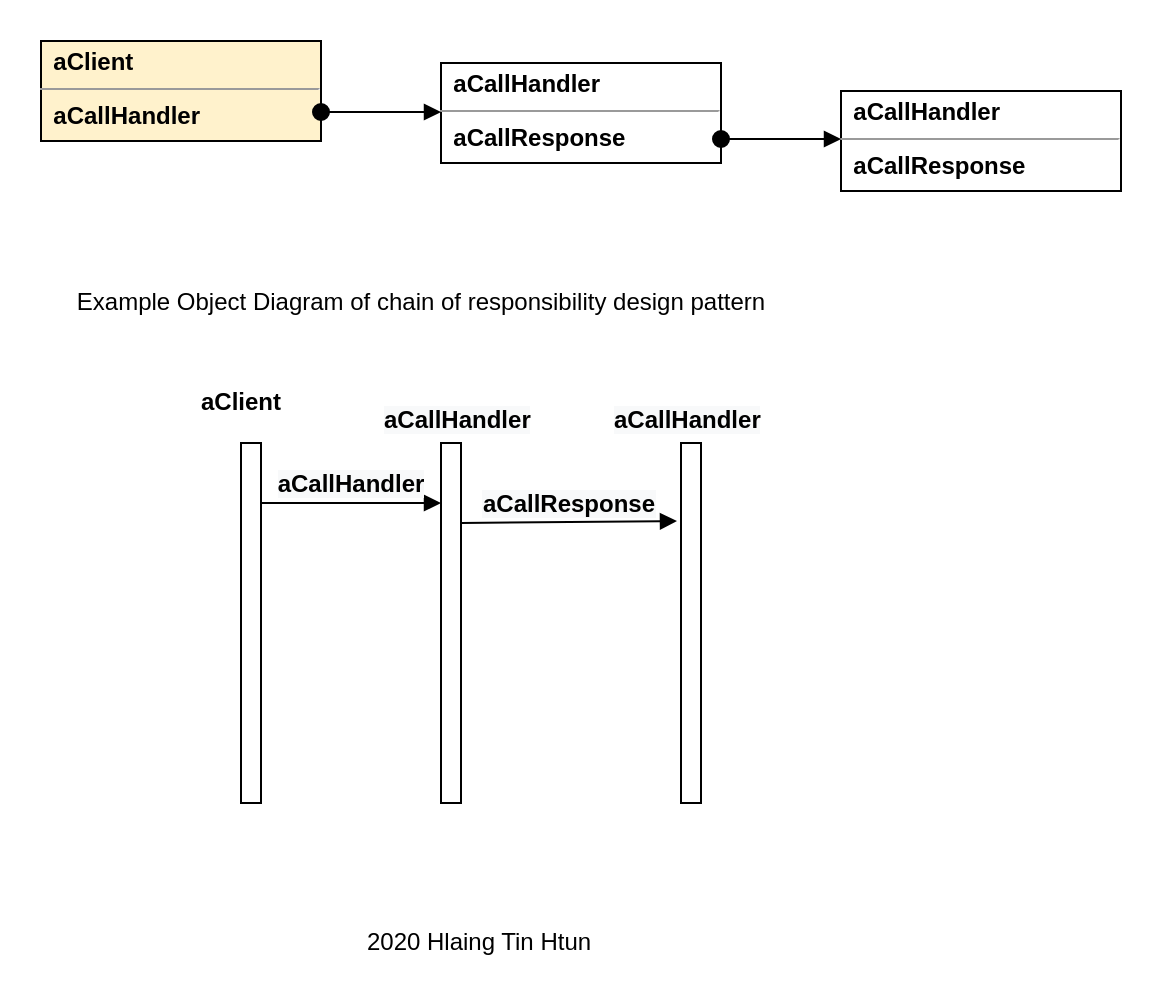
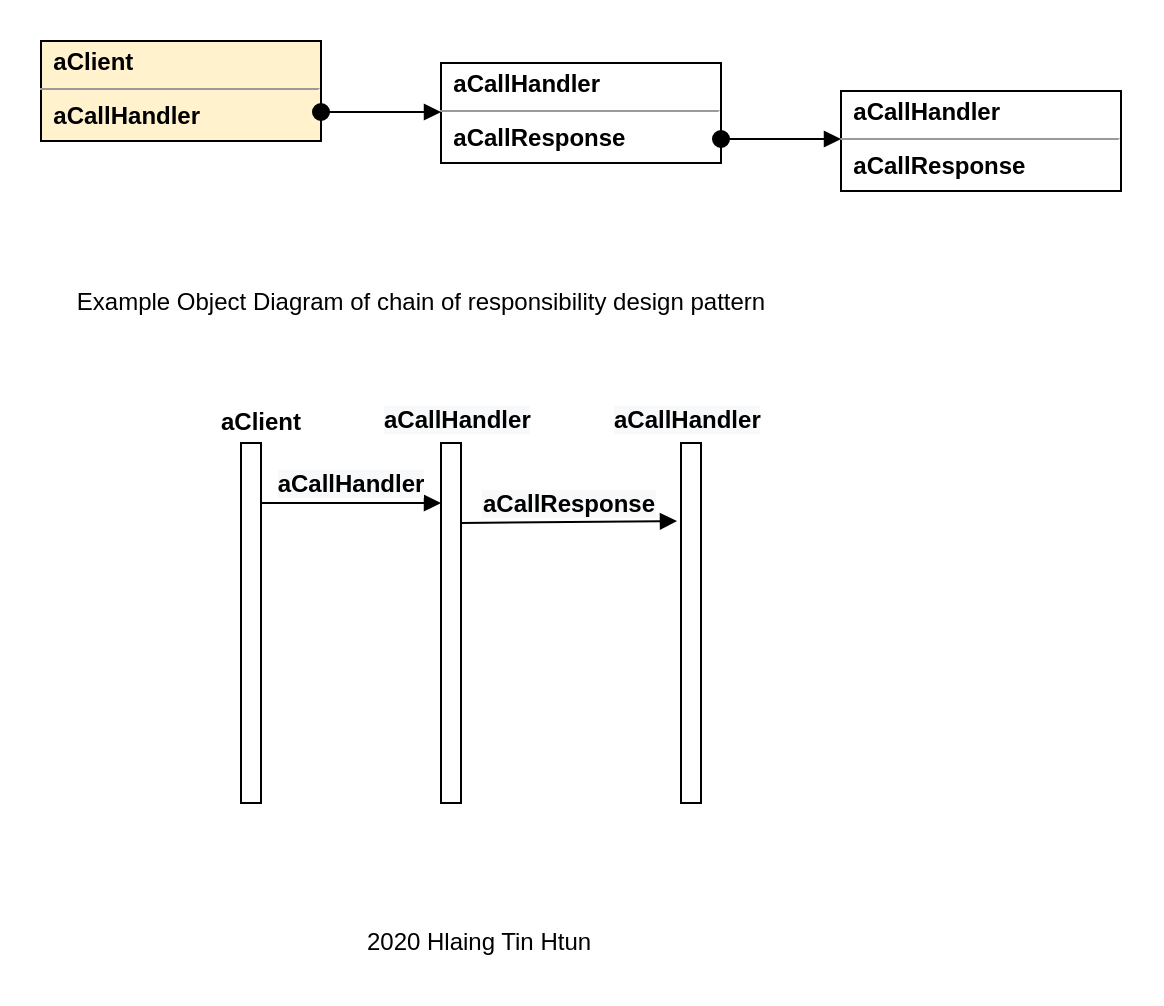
  <mxCell id="0" />
  <mxCell id="1" parent="0" />
  <mxCell id="2" value="&lt;p style=&quot;text-align: justify ; margin: 4px 0px 0px&quot;&gt;&lt;b&gt;&amp;nbsp; aClient&lt;/b&gt;&lt;/p&gt;&lt;hr size=&quot;1&quot; style=&quot;text-align: justify&quot;&gt;&lt;div style=&quot;text-align: justify ; height: 2px&quot;&gt;&lt;p style=&quot;margin: 4px 0px 0px&quot;&gt;&lt;b&gt;&amp;nbsp; aCallHandler&lt;/b&gt;&lt;/p&gt;&lt;hr size=&quot;1&quot;&gt;&lt;br&gt;&lt;/div&gt;" style="verticalAlign=top;align=left;overflow=fill;fontSize=12;fontFamily=Helvetica;html=1;fillColor=#fff2cc;" vertex="1" parent="1"><mxGeometry x="20" y="20" width="140" height="50" as="geometry" /></mxCell>
  <mxCell id="3" style="edgeStyle=orthogonalEdgeStyle;rounded=0;orthogonalLoop=1;jettySize=auto;html=1;exitX=0.5;exitY=1;exitDx=0;exitDy=0;" edge="1" parent="1" source="2" target="2"><mxGeometry relative="1" as="geometry" /></mxCell>
  <mxCell id="4" value="&lt;p style=&quot;text-align: justify ; margin: 4px 0px 0px&quot;&gt;&lt;b&gt;&amp;nbsp; aCallHandler&lt;/b&gt;&lt;/p&gt;&lt;hr size=&quot;1&quot; style=&quot;text-align: justify&quot;&gt;&lt;div style=&quot;text-align: justify ; height: 2px&quot;&gt;&lt;p style=&quot;margin: 4px 0px 0px&quot;&gt;&lt;b&gt;&amp;nbsp; aCallResponse&lt;/b&gt;&lt;/p&gt;&lt;hr size=&quot;1&quot;&gt;&lt;br&gt;&lt;/div&gt;" style="verticalAlign=top;align=left;overflow=fill;fontSize=12;fontFamily=Helvetica;html=1;" vertex="1" parent="1"><mxGeometry x="220" y="31" width="140" height="50" as="geometry" /></mxCell>
  <mxCell id="5" style="edgeStyle=orthogonalEdgeStyle;rounded=0;orthogonalLoop=1;jettySize=auto;html=1;exitX=0.5;exitY=1;exitDx=0;exitDy=0;" edge="1" parent="1" source="4" target="4"><mxGeometry relative="1" as="geometry" /></mxCell>
  <mxCell id="6" value="&lt;p style=&quot;text-align: justify ; margin: 4px 0px 0px&quot;&gt;&lt;b&gt;&amp;nbsp; aCallHandler&lt;/b&gt;&lt;/p&gt;&lt;hr size=&quot;1&quot; style=&quot;text-align: justify&quot;&gt;&lt;div style=&quot;text-align: justify ; height: 2px&quot;&gt;&lt;p style=&quot;margin: 4px 0px 0px&quot;&gt;&lt;b&gt;&amp;nbsp; aCallResponse&lt;/b&gt;&lt;/p&gt;&lt;hr size=&quot;1&quot;&gt;&lt;br&gt;&lt;/div&gt;" style="verticalAlign=top;align=left;overflow=fill;fontSize=12;fontFamily=Helvetica;html=1;" vertex="1" parent="1"><mxGeometry x="420" y="45" width="140" height="50" as="geometry" /></mxCell>
  <mxCell id="7" style="edgeStyle=orthogonalEdgeStyle;rounded=0;orthogonalLoop=1;jettySize=auto;html=1;exitX=0.5;exitY=1;exitDx=0;exitDy=0;" edge="1" parent="1" source="6" target="6"><mxGeometry relative="1" as="geometry" /></mxCell>
  <mxCell id="8" value="" style="html=1;verticalAlign=bottom;startArrow=oval;startFill=1;endArrow=block;startSize=8;" edge="1" parent="1"><mxGeometry width="60" relative="1" as="geometry"><mxPoint x="160" y="55.5" as="sourcePoint" /><mxPoint x="220" y="55.5" as="targetPoint" /></mxGeometry></mxCell>
  <mxCell id="9" value="" style="html=1;verticalAlign=bottom;startArrow=oval;startFill=1;endArrow=block;startSize=8;" edge="1" parent="1"><mxGeometry width="60" relative="1" as="geometry"><mxPoint x="360" y="69" as="sourcePoint" /><mxPoint x="420" y="69" as="targetPoint" /></mxGeometry></mxCell>
  <mxCell id="10" value="Example Object Diagram of chain of responsibility design pattern" style="text;html=1;align=center;verticalAlign=middle;resizable=0;points=[];autosize=1;" vertex="1" parent="1"><mxGeometry x="30" y="141" width="360" height="20" as="geometry" /></mxCell>
  <mxCell id="11" value="2020 Hlaing Tin Htun" style="text;html=1;align=center;verticalAlign=middle;resizable=0;points=[];autosize=1;" vertex="1" parent="1"><mxGeometry x="174" y="461" width="130" height="20" as="geometry" /></mxCell>
  <mxCell id="12" value="" style="shape=image;html=1;verticalAlign=top;verticalLabelPosition=bottom;labelBackgroundColor=#ffffff;imageAspect=0;aspect=fixed;image=https://cdn0.iconfinder.com/data/icons/simple-icons-4/128/copyright.png;strokeWidth=2;" vertex="1" parent="1"><mxGeometry x="116" y="463" width="18" height="18" as="geometry" /></mxCell>
  <mxCell id="13" value="" style="html=1;points=[];perimeter=orthogonalPerimeter;" vertex="1" parent="1"><mxGeometry x="120" y="221" width="10" height="180" as="geometry" /></mxCell>
- <mxCell id="14" value="&lt;b style=&quot;text-align: justify&quot;&gt;aClient&lt;/b&gt;" style="text;html=1;align=center;verticalAlign=middle;resizable=0;points=[];autosize=1;" vertex="1" parent="1"><mxGeometry x="90" y="191" width="60" height="20" as="geometry" /></mxCell>
+ <mxCell id="14" value="&lt;b style=&quot;text-align: justify&quot;&gt;aClient&lt;/b&gt;" style="text;html=1;align=center;verticalAlign=middle;resizable=0;points=[];autosize=1;" vertex="1" parent="1"><mxGeometry x="100" y="201" width="60" height="20" as="geometry" /></mxCell>
  <mxCell id="15" value="" style="html=1;points=[];perimeter=orthogonalPerimeter;" vertex="1" parent="1"><mxGeometry x="220" y="221" width="10" height="180" as="geometry" /></mxCell>
  <mxCell id="16" value="&lt;b style=&quot;font-size: 12px ; text-align: justify ; background-color: rgb(248 , 249 , 250)&quot;&gt;aCallHandler&lt;/b&gt;" style="html=1;verticalAlign=bottom;endArrow=block;" edge="1" parent="1"><mxGeometry width="80" relative="1" as="geometry"><mxPoint x="130" y="251" as="sourcePoint" /><mxPoint x="220" y="251" as="targetPoint" /></mxGeometry></mxCell>
  <mxCell id="17" value="" style="html=1;points=[];perimeter=orthogonalPerimeter;" vertex="1" parent="1"><mxGeometry x="340" y="221" width="10" height="180" as="geometry" /></mxCell>
  <mxCell id="18" value="&lt;meta charset=&quot;utf-8&quot;&gt;&lt;b style=&quot;color: rgb(0, 0, 0); font-family: Helvetica; font-size: 12px; font-style: normal; font-variant-ligatures: normal; font-variant-caps: normal; letter-spacing: normal; orphans: 2; text-align: justify; text-indent: 0px; text-transform: none; widows: 2; word-spacing: 0px; -webkit-text-stroke-width: 0px; background-color: rgb(248, 249, 250); text-decoration-style: initial; text-decoration-color: initial;&quot;&gt;aCallHandler&lt;/b&gt;" style="text;whiteSpace=wrap;html=1;" vertex="1" parent="1"><mxGeometry x="190" y="196" width="100" height="30" as="geometry" /></mxCell>
  <mxCell id="19" value="&lt;meta charset=&quot;utf-8&quot;&gt;&lt;b style=&quot;color: rgb(0, 0, 0); font-family: Helvetica; font-size: 12px; font-style: normal; font-variant-ligatures: normal; font-variant-caps: normal; letter-spacing: normal; orphans: 2; text-align: justify; text-indent: 0px; text-transform: none; widows: 2; word-spacing: 0px; -webkit-text-stroke-width: 0px; background-color: rgb(248, 249, 250); text-decoration-style: initial; text-decoration-color: initial;&quot;&gt;aCallHandler&lt;/b&gt;" style="text;whiteSpace=wrap;html=1;" vertex="1" parent="1"><mxGeometry x="305" y="196" width="100" height="30" as="geometry" /></mxCell>
  <mxCell id="20" value="&lt;b style=&quot;font-size: 12px ; text-align: justify ; background-color: rgb(248 , 249 , 250)&quot;&gt;aCallResponse&lt;/b&gt;" style="html=1;verticalAlign=bottom;endArrow=block;entryX=-0.2;entryY=0.217;entryDx=0;entryDy=0;entryPerimeter=0;" edge="1" parent="1" target="17"><mxGeometry width="80" relative="1" as="geometry"><mxPoint x="230" y="261" as="sourcePoint" /><mxPoint x="330" y="261" as="targetPoint" /></mxGeometry></mxCell>
